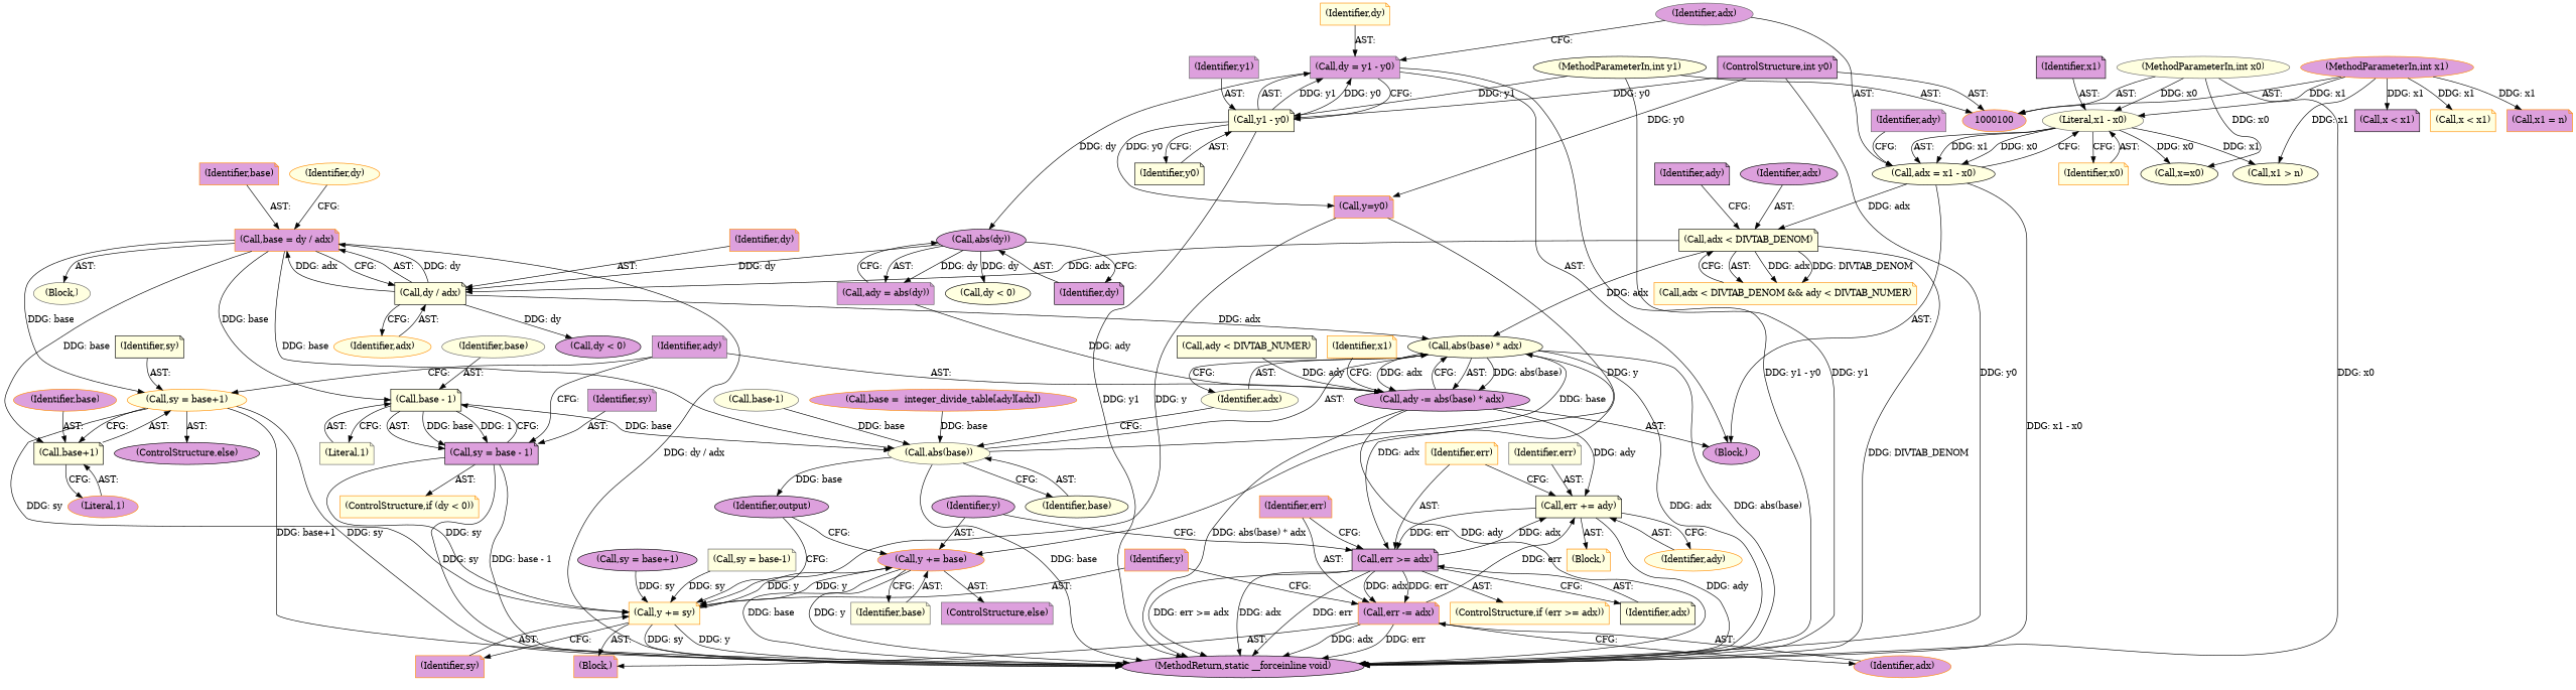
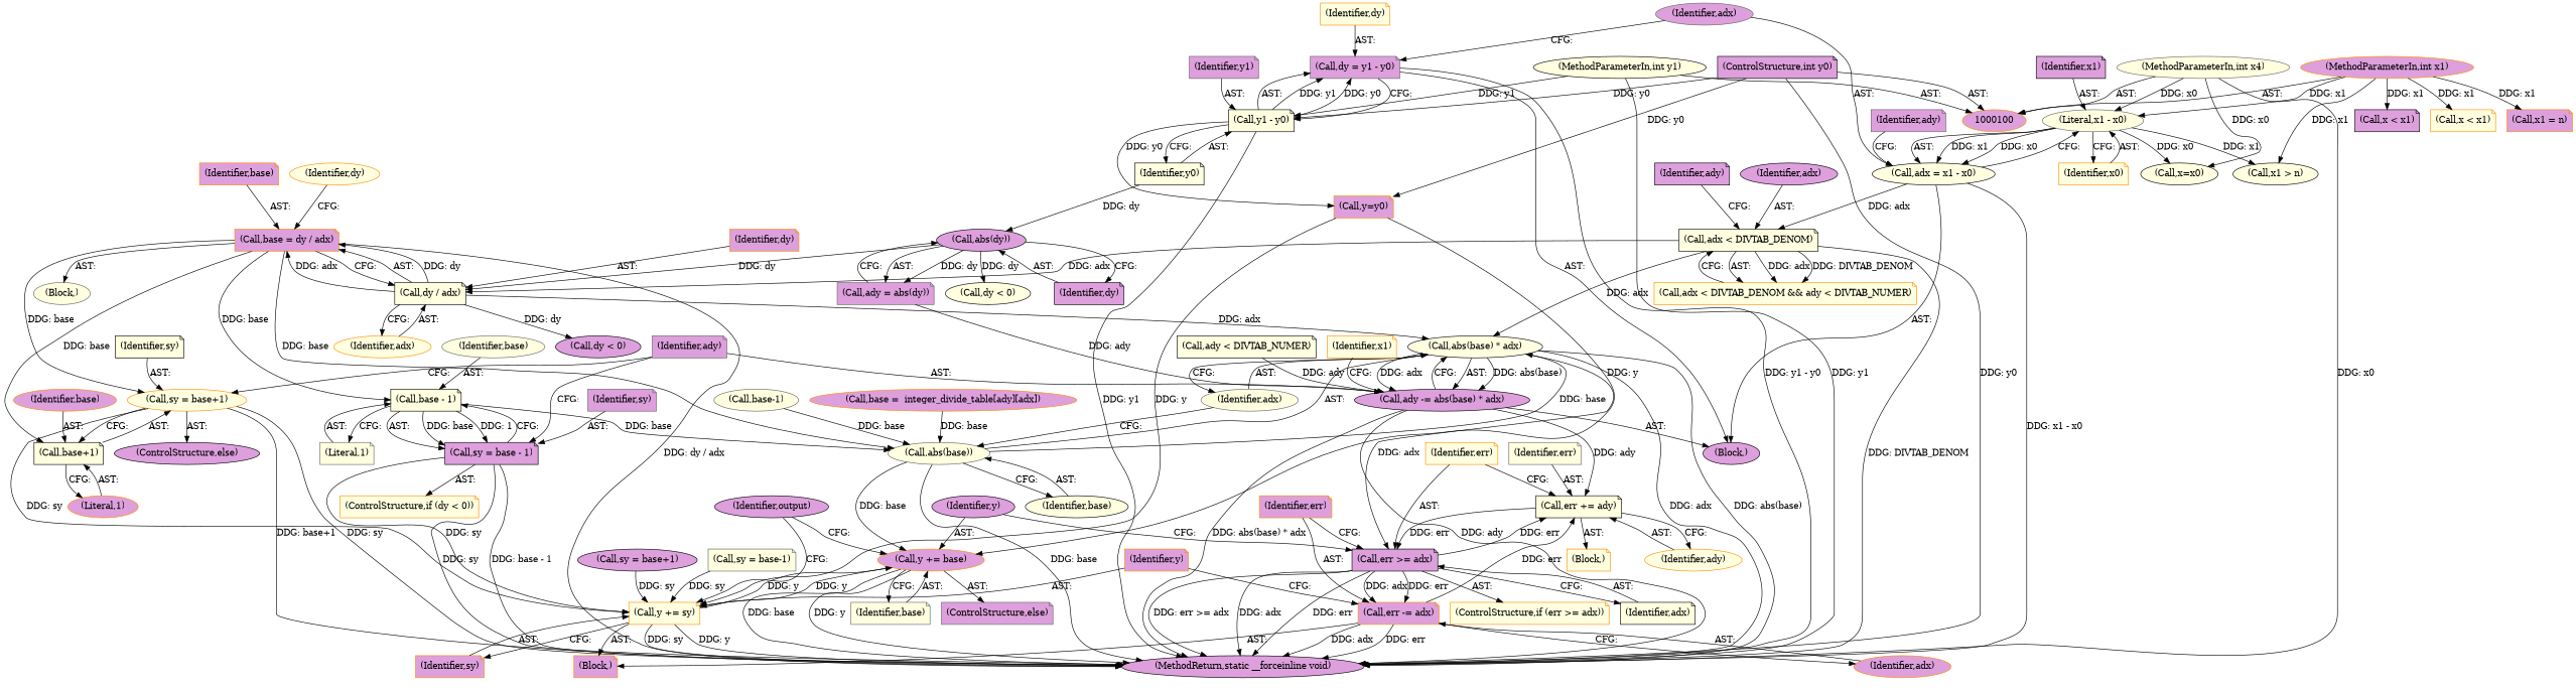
  digraph {
    node [color=black fillcolor=plum shape=note style=filled]
    n1 [color=darkorange label="(Call,base = dy / adx)"]
    n2 [fillcolor=lightyellow label="(Call,dy / adx)"]
    n3 [fillcolor=lightyellow label="(Call,base - 1)"]
    n4 [color=gray40 fillcolor=lightyellow label="(Call,abs(base))" shape=ellipse]
    n5 [color=darkorange fillcolor=lightyellow label="(Call,sy = base+1)" shape=ellipse]
    n6 [fillcolor=lightyellow label="(Call,base+1)"]
    n7 [color=gray40 fillcolor=lightyellow label="(Block,)" shape=ellipse]
    n8 [label="(MethodReturn,static __forceinline void)" shape=ellipse]
    n9 [fillcolor=lightyellow label="(Call,abs(base) * adx)" shape=ellipse]
    n10 [color=darkorange fillcolor=lightyellow label="(Identifier,adx)" shape=ellipse]
    n11 [label="(Call,dy < 0)" shape=ellipse]
    n12 [label="(Call,sy = base - 1)"]
    n13 [color=gray40 fillcolor=lightyellow label="(Literal,1)"]
    n14 [color=darkorange label="(Call,y += base)" shape=ellipse]
    n15 [fillcolor=lightyellow label="(Identifier,base)" shape=ellipse]
    n16 [color=darkorange fillcolor=lightyellow label="(Call,y += sy)"]
    n17 [label="(ControlStructure,else)" shape=ellipse]
    n18 [color=darkorange label="(Literal,1)" shape=ellipse]
    n19 [label="(Call,ady -= abs(base) * adx)" shape=ellipse]
    n20 [label="(Call,err >= adx)"]
    n21 [color=gray40 fillcolor=lightyellow label="(Identifier,adx)" shape=ellipse]
    n22 [label="(Call,abs(dy))" shape=ellipse]
    n23 [fillcolor=lightyellow label="(Call,dy < 0)" shape=ellipse]
    n24 [label="(Identifier,dy)"]
    n25 [color=gray40 label="(Call,ady = abs(dy))"]
    n26 [color=gray40 label="(Call,dy = y1 - y0)"]
    n27 [fillcolor=lightyellow label="(Call,y1 - y0)"]
    n28 [label="(Block,)" shape=ellipse]
    n29 [color=darkorange label="(Call,y=y0)"]
    n30 [fillcolor=lightyellow label="(Identifier,y0)"]
    n31 [fillcolor=lightyellow label="(MethodParameterIn,int y1)" shape=ellipse]
    1000100 [color=darkorange shape=ellipse]
    n33 [label="(ControlStructure,int y0)"]
    n34 [fillcolor=lightyellow label="(Call,adx < DIVTAB_DENOM)"]
    n35 [color=darkorange fillcolor=lightyellow label="(Call,adx < DIVTAB_DENOM && ady < DIVTAB_NUMER)"]
    n36 [fillcolor=lightyellow label="(Call,adx = x1 - x0)" shape=ellipse]
    n37 [color=gray40 fillcolor=lightyellow label="(Literal,x1 - x0)" shape=ellipse]
    n38 [fillcolor=lightyellow label="(Call,x=x0)" shape=ellipse]
    n39 [color=darkorange fillcolor=lightyellow label="(Identifier,x0)"]
    n40 [fillcolor=lightyellow label="(Call,x1 > n)" shape=ellipse]
    n41 [color=darkorange label="(MethodParameterIn,int x1)" shape=ellipse]
    n42 [label="(Call,x < x1)"]
    n43 [color=darkorange fillcolor=lightyellow label="(Call,x < x1)"]
    n44 [color=darkorange label="(Call,x1 = n)"]
-   n45 [color=gray40 fillcolor=lightyellow label="(MethodParameterIn,int x0)" shape=ellipse]
+   n45 [color=gray40 fillcolor=lightyellow label="(MethodParameterIn,int x4)" shape=ellipse]
    n46 [color=darkorange fillcolor=lightyellow label="(ControlStructure,if (dy < 0))"]
    n47 [color=darkorange label="(Block,)"]
    n48 [color=darkorange label="(Identifier,sy)"]
    n49 [color=gray40 label="(ControlStructure,else)"]
    n50 [color=gray40 fillcolor=lightyellow label="(Identifier,base)"]
    n51 [fillcolor=lightyellow label="(Call,err += ady)"]
    n52 [color=darkorange label="(Call,err -= adx)"]
    n53 [color=darkorange fillcolor=lightyellow label="(ControlStructure,if (err >= adx))"]
    n54 [fillcolor=lightyellow label="(Identifier,adx)"]
    n55 [color=darkorange fillcolor=lightyellow label="(Block,)"]
    n56 [color=darkorange fillcolor=lightyellow label="(Identifier,ady)" shape=ellipse]
    n57 [color=darkorange label="(Identifier,adx)" shape=ellipse]
    n58 [color=gray40 label="(Identifier,ady)"]
    n59 [color=darkorange label="(Identifier,y)"]
    n60 [label="(Identifier,adx)" shape=ellipse]
    n61 [label="(Identifier,ady)"]
    n62 [label="(Identifier,y)" shape=ellipse]
    n63 [color=gray40 label="(Identifier,sy)"]
    n64 [color=gray40 fillcolor=lightyellow label="(Identifier,base)" shape=ellipse]
    n65 [color=darkorange label="(Identifier,err)"]
    n66 [color=gray40 fillcolor=lightyellow label="(Call,base-1)" shape=ellipse]
    n67 [color=gray40 label="(Identifier,ady)"]
    n68 [color=darkorange label="(Identifier,base)"]
    n69 [color=gray40 fillcolor=lightyellow label="(Identifier,err)"]
    n70 [fillcolor=lightyellow label="(Call,ady < DIVTAB_NUMER)"]
    n71 [color=darkorange fillcolor=lightyellow label="(Identifier,dy)"]
    n72 [color=darkorange fillcolor=lightyellow label="(Identifier,x1)"]
    n73 [label="(Call,sy = base+1)" shape=ellipse]
    n74 [color=gray40 label="(Identifier,adx)" shape=ellipse]
    n75 [fillcolor=lightyellow label="(Identifier,sy)"]
    n76 [label="(Identifier,output)" shape=ellipse]
    n77 [label="(Identifier,x1)"]
    n78 [color=gray40 fillcolor=lightyellow label="(Call,sy = base-1)"]
    n79 [color=darkorange label="(Identifier,dy)"]
    n80 [color=darkorange fillcolor=lightyellow label="(Identifier,dy)" shape=ellipse]
    n81 [color=darkorange label="(Identifier,base)" shape=ellipse]
    n82 [color=darkorange fillcolor=lightyellow label="(Identifier,err)"]
    n83 [color=gray40 label="(Identifier,y1)"]
    n84 [color=darkorange label="(Call,base =  integer_divide_table[ady][adx])" shape=ellipse]
    n1 -> n2 [label="CFG: "]
    n1 -> n3 [label="DDG: base"]
    n1 -> n4 [label="DDG: base"]
    n1 -> n5 [label="DDG: base"]
    n1 -> n6 [label="DDG: base"]
    n1 -> n7 [label="AST: "]
    n1 -> n8 [label="DDG: dy / adx"]
    n2 -> n1 [label="AST: "]
    n2 -> n1 [label="DDG: dy"]
    n2 -> n1 [label="DDG: adx"]
    n2 -> n9 [label="DDG: adx"]
    n2 -> n10 [label="CFG: "]
    n2 -> n11 [label="DDG: dy"]
    n3 -> n4 [label="DDG: base"]
    n3 -> n12 [label="AST: "]
    n3 -> n12 [label="DDG: base"]
    n3 -> n12 [label="DDG: 1"]
    n3 -> n13 [label="CFG: "]
    n4 -> n8 [label="DDG: base"]
    n4 -> n9 [label="AST: "]
    n4 -> n9 [label="DDG: base"]
-   n4 -> n76 [label="DDG: base"]
+   n4 -> n14 [label="DDG: base"]
    n4 -> n15 [label="CFG: "]
    n5 -> n6 [label="CFG: "]
    n5 -> n8 [label="DDG: base+1"]
    n5 -> n8 [label="DDG: sy"]
    n5 -> n16 [label="DDG: sy"]
    n5 -> n17 [label="AST: "]
    n6 -> n5 [label="AST: "]
    n6 -> n18 [label="CFG: "]
    n9 -> n8 [label="DDG: adx"]
    n9 -> n8 [label="DDG: abs(base)"]
    n9 -> n19 [label="AST: "]
    n9 -> n19 [label="DDG: abs(base)"]
    n9 -> n19 [label="DDG: adx"]
    n9 -> n20 [label="DDG: adx"]
    n9 -> n21 [label="CFG: "]
    n10 -> n2 [label="AST: "]
    n12 -> n3 [label="CFG: "]
    n12 -> n8 [label="DDG: base - 1"]
    n12 -> n8 [label="DDG: sy"]
    n12 -> n16 [label="DDG: sy"]
    n12 -> n46 [label="AST: "]
    n13 -> n3 [label="AST: "]
    n14 -> n8 [label="DDG: base"]
    n14 -> n8 [label="DDG: y"]
    n14 -> n16 [label="DDG: y"]
    n14 -> n49 [label="AST: "]
    n14 -> n50 [label="CFG: "]
    n15 -> n4 [label="AST: "]
    n16 -> n8 [label="DDG: y"]
    n16 -> n8 [label="DDG: sy"]
    n16 -> n14 [label="DDG: y"]
    n16 -> n47 [label="AST: "]
    n16 -> n48 [label="CFG: "]
    n18 -> n6 [label="AST: "]
    n19 -> n8 [label="DDG: ady"]
    n19 -> n8 [label="DDG: abs(base) * adx"]
    n19 -> n9 [label="CFG: "]
    n19 -> n28 [label="AST: "]
    n19 -> n51 [label="DDG: ady"]
    n20 -> n8 [label="DDG: err >= adx"]
    n20 -> n8 [label="DDG: adx"]
    n20 -> n8 [label="DDG: err"]
-   n20 -> n51 [label="DDG: adx"]
+   n20 -> n51 [label="DDG: err"]
    n20 -> n52 [label="DDG: adx"]
    n20 -> n52 [label="DDG: err"]
    n20 -> n53 [label="AST: "]
    n20 -> n54 [label="CFG: "]
    n21 -> n4 [label="CFG: "]
    n21 -> n9 [label="AST: "]
    n22 -> n2 [label="DDG: dy"]
    n22 -> n23 [label="DDG: dy"]
    n22 -> n24 [label="CFG: "]
    n22 -> n25 [label="AST: "]
    n22 -> n25 [label="DDG: dy"]
    n24 -> n22 [label="AST: "]
    n25 -> n19 [label="DDG: ady"]
    n25 -> n22 [label="CFG: "]
    n26 -> n8 [label="DDG: y1 - y0"]
-   n26 -> n22 [label="DDG: dy"]
+   n30 -> n22 [label="DDG: dy"]
    n26 -> n27 [label="CFG: "]
    n26 -> n28 [label="AST: "]
    n27 -> n8 [label="DDG: y1"]
    n27 -> n26 [label="AST: "]
    n27 -> n26 [label="DDG: y1"]
    n27 -> n26 [label="DDG: y0"]
    n27 -> n29 [label="DDG: y0"]
    n27 -> n30 [label="CFG: "]
    n29 -> n14 [label="DDG: y"]
    n29 -> n16 [label="DDG: y"]
    n30 -> n27 [label="AST: "]
    n31 -> n8 [label="DDG: y1"]
    n31 -> n27 [label="DDG: y1"]
    n31 -> 1000100 [label="AST: "]
    n33 -> n8 [label="DDG: y0"]
    n33 -> n27 [label="DDG: y0"]
    n33 -> n29 [label="DDG: y0"]
    n33 -> 1000100 [label="AST: "]
    n34 -> n2 [label="DDG: adx"]
    n34 -> n8 [label="DDG: DIVTAB_DENOM"]
    n34 -> n9 [label="DDG: adx"]
    n34 -> n35 [label="AST: "]
    n34 -> n35 [label="DDG: adx"]
    n34 -> n35 [label="DDG: DIVTAB_DENOM"]
    n35 -> n34 [label="CFG: "]
    n36 -> n8 [label="DDG: x1 - x0"]
    n36 -> n28 [label="AST: "]
    n36 -> n34 [label="DDG: adx"]
    n36 -> n37 [label="CFG: "]
    n37 -> n36 [label="AST: "]
    n37 -> n36 [label="DDG: x1"]
    n37 -> n36 [label="DDG: x0"]
    n37 -> n38 [label="DDG: x0"]
    n37 -> n39 [label="CFG: "]
    n37 -> n40 [label="DDG: x1"]
    n39 -> n37 [label="AST: "]
    n41 -> 1000100 [label="AST: "]
    n41 -> n37 [label="DDG: x1"]
    n41 -> n40 [label="DDG: x1"]
    n41 -> n42 [label="DDG: x1"]
    n41 -> n43 [label="DDG: x1"]
    n41 -> n44 [label="DDG: x1"]
    n45 -> n8 [label="DDG: x0"]
    n45 -> 1000100 [label="AST: "]
    n45 -> n37 [label="DDG: x0"]
    n45 -> n38 [label="DDG: x0"]
    n48 -> n16 [label="AST: "]
    n50 -> n14 [label="AST: "]
-   n51 -> n8 [label="DDG: ady"]
    n51 -> n20 [label="DDG: err"]
    n51 -> n55 [label="AST: "]
    n51 -> n56 [label="CFG: "]
    n52 -> n8 [label="DDG: err"]
    n52 -> n8 [label="DDG: adx"]
    n52 -> n47 [label="AST: "]
    n52 -> n51 [label="DDG: err"]
    n52 -> n57 [label="CFG: "]
    n54 -> n20 [label="AST: "]
    n56 -> n51 [label="AST: "]
    n57 -> n52 [label="AST: "]
    n58 -> n5 [label="CFG: "]
    n58 -> n12 [label="CFG: "]
    n58 -> n19 [label="AST: "]
    n59 -> n16 [label="AST: "]
    n59 -> n52 [label="CFG: "]
    n60 -> n34 [label="AST: "]
    n61 -> n34 [label="CFG: "]
    n62 -> n14 [label="AST: "]
    n62 -> n20 [label="CFG: "]
    n63 -> n12 [label="AST: "]
    n64 -> n3 [label="AST: "]
    n65 -> n20 [label="CFG: "]
    n65 -> n52 [label="AST: "]
    n66 -> n4 [label="DDG: base"]
    n67 -> n36 [label="CFG: "]
    n68 -> n1 [label="AST: "]
    n69 -> n51 [label="AST: "]
    n70 -> n19 [label="DDG: ady"]
    n71 -> n26 [label="AST: "]
    n72 -> n19 [label="CFG: "]
    n73 -> n16 [label="DDG: sy"]
    n74 -> n26 [label="CFG: "]
    n74 -> n36 [label="AST: "]
    n75 -> n5 [label="AST: "]
    n76 -> n14 [label="CFG: "]
    n76 -> n16 [label="CFG: "]
    n77 -> n37 [label="AST: "]
    n78 -> n16 [label="DDG: sy"]
    n79 -> n2 [label="AST: "]
    n80 -> n1 [label="CFG: "]
    n81 -> n6 [label="AST: "]
    n82 -> n20 [label="AST: "]
    n82 -> n51 [label="CFG: "]
    n83 -> n27 [label="AST: "]
    n84 -> n4 [label="DDG: base"]
  }
